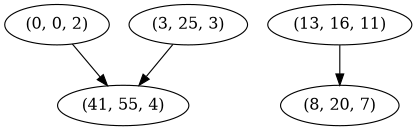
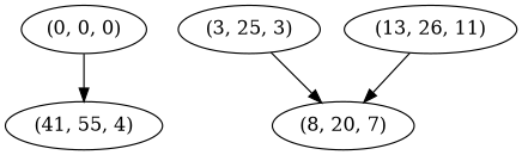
  digraph {
-   "(0, 0, 0)" [label="(0, 0, 2)"]
+   "(0, 0, 0)"
    "(41, 55, 4)"
    "(3, 25, 3)"
    "(8, 20, 7)"
-   "(13, 16, 11)"
+   "(13, 16, 11)" [label="(13, 26, 11)"]
    "(0, 0, 0)" -> "(41, 55, 4)"
-   "(3, 25, 3)" -> "(41, 55, 4)"
+   "(3, 25, 3)" -> "(8, 20, 7)"
    "(13, 16, 11)" -> "(8, 20, 7)"
  }
